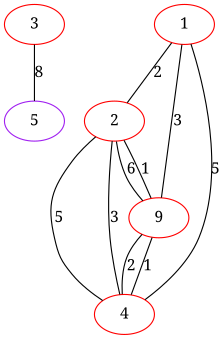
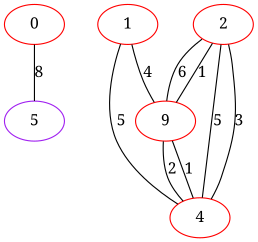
  graph {
    fontname="Noto Serif"
    node [color=red fontname="Noto Serif" weight=1]
    edge [fontname="Noto Serif"]
    5 [color=purple weight=4]
-   0 [label=3]
+   0
    1
    2
    n5 [label=9]
    4
    0 -- 5 [label=8]
-   1 -- 2 [label=2]
-   1 -- n5 [label=3]
+   1 -- n5 [label=4]
    1 -- 4 [label=5]
    2 -- n5 [label=6]
    2 -- n5 [label=1]
    2 -- 4 [label=5]
    2 -- 4 [label=3]
    n5 -- 4 [label=1]
    n5 -- 4 [label=2]
  }
